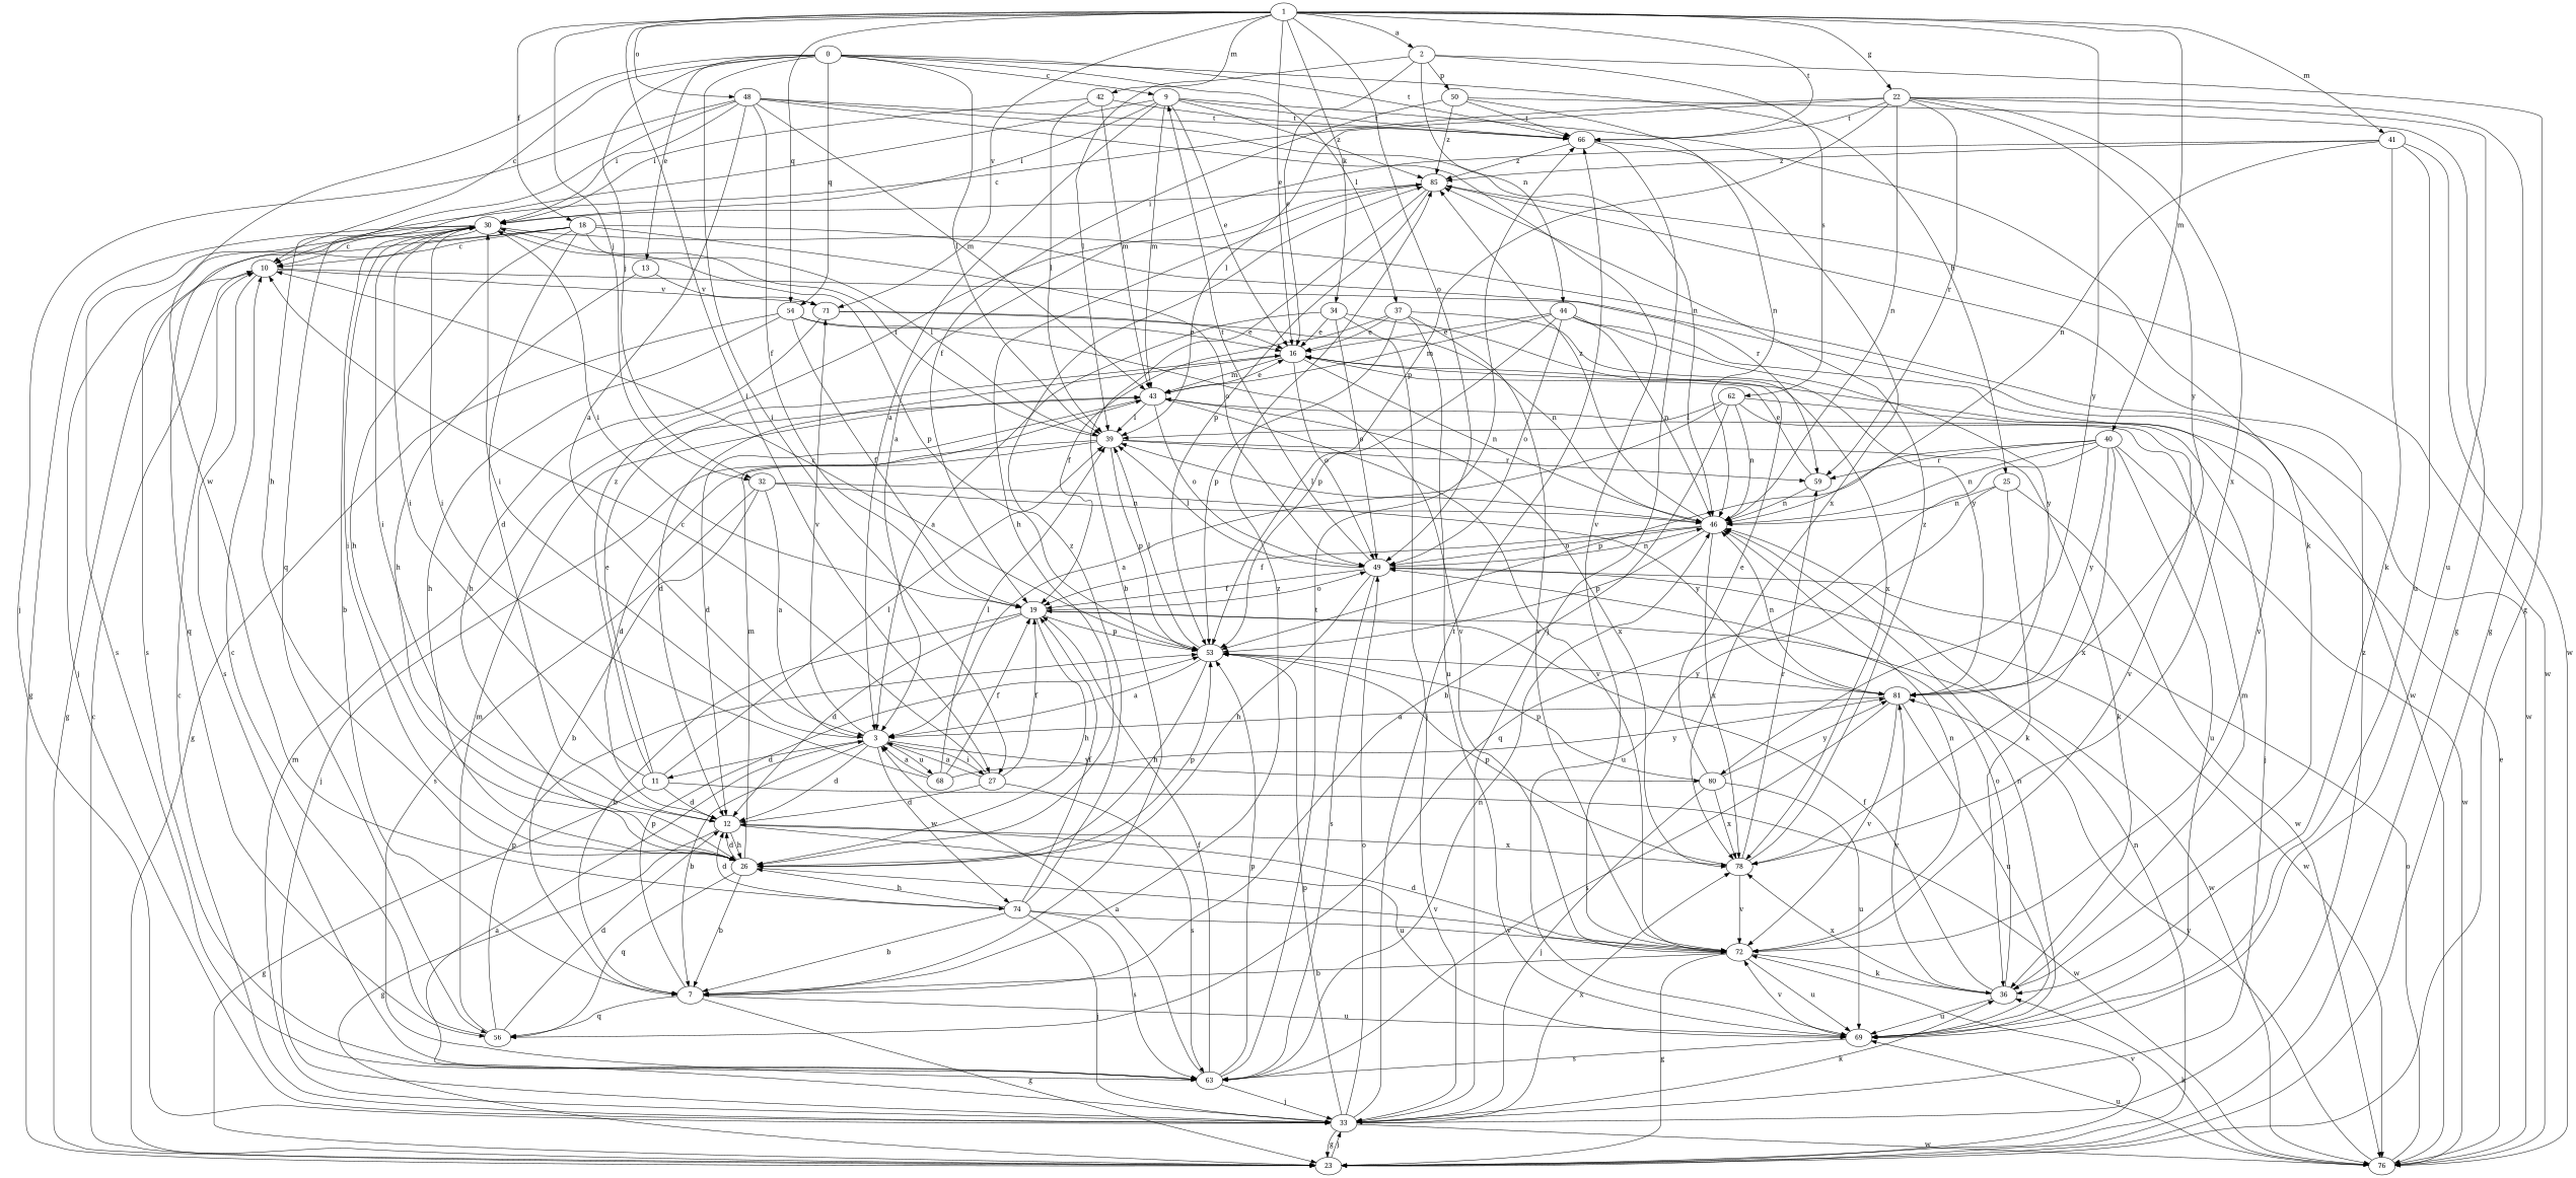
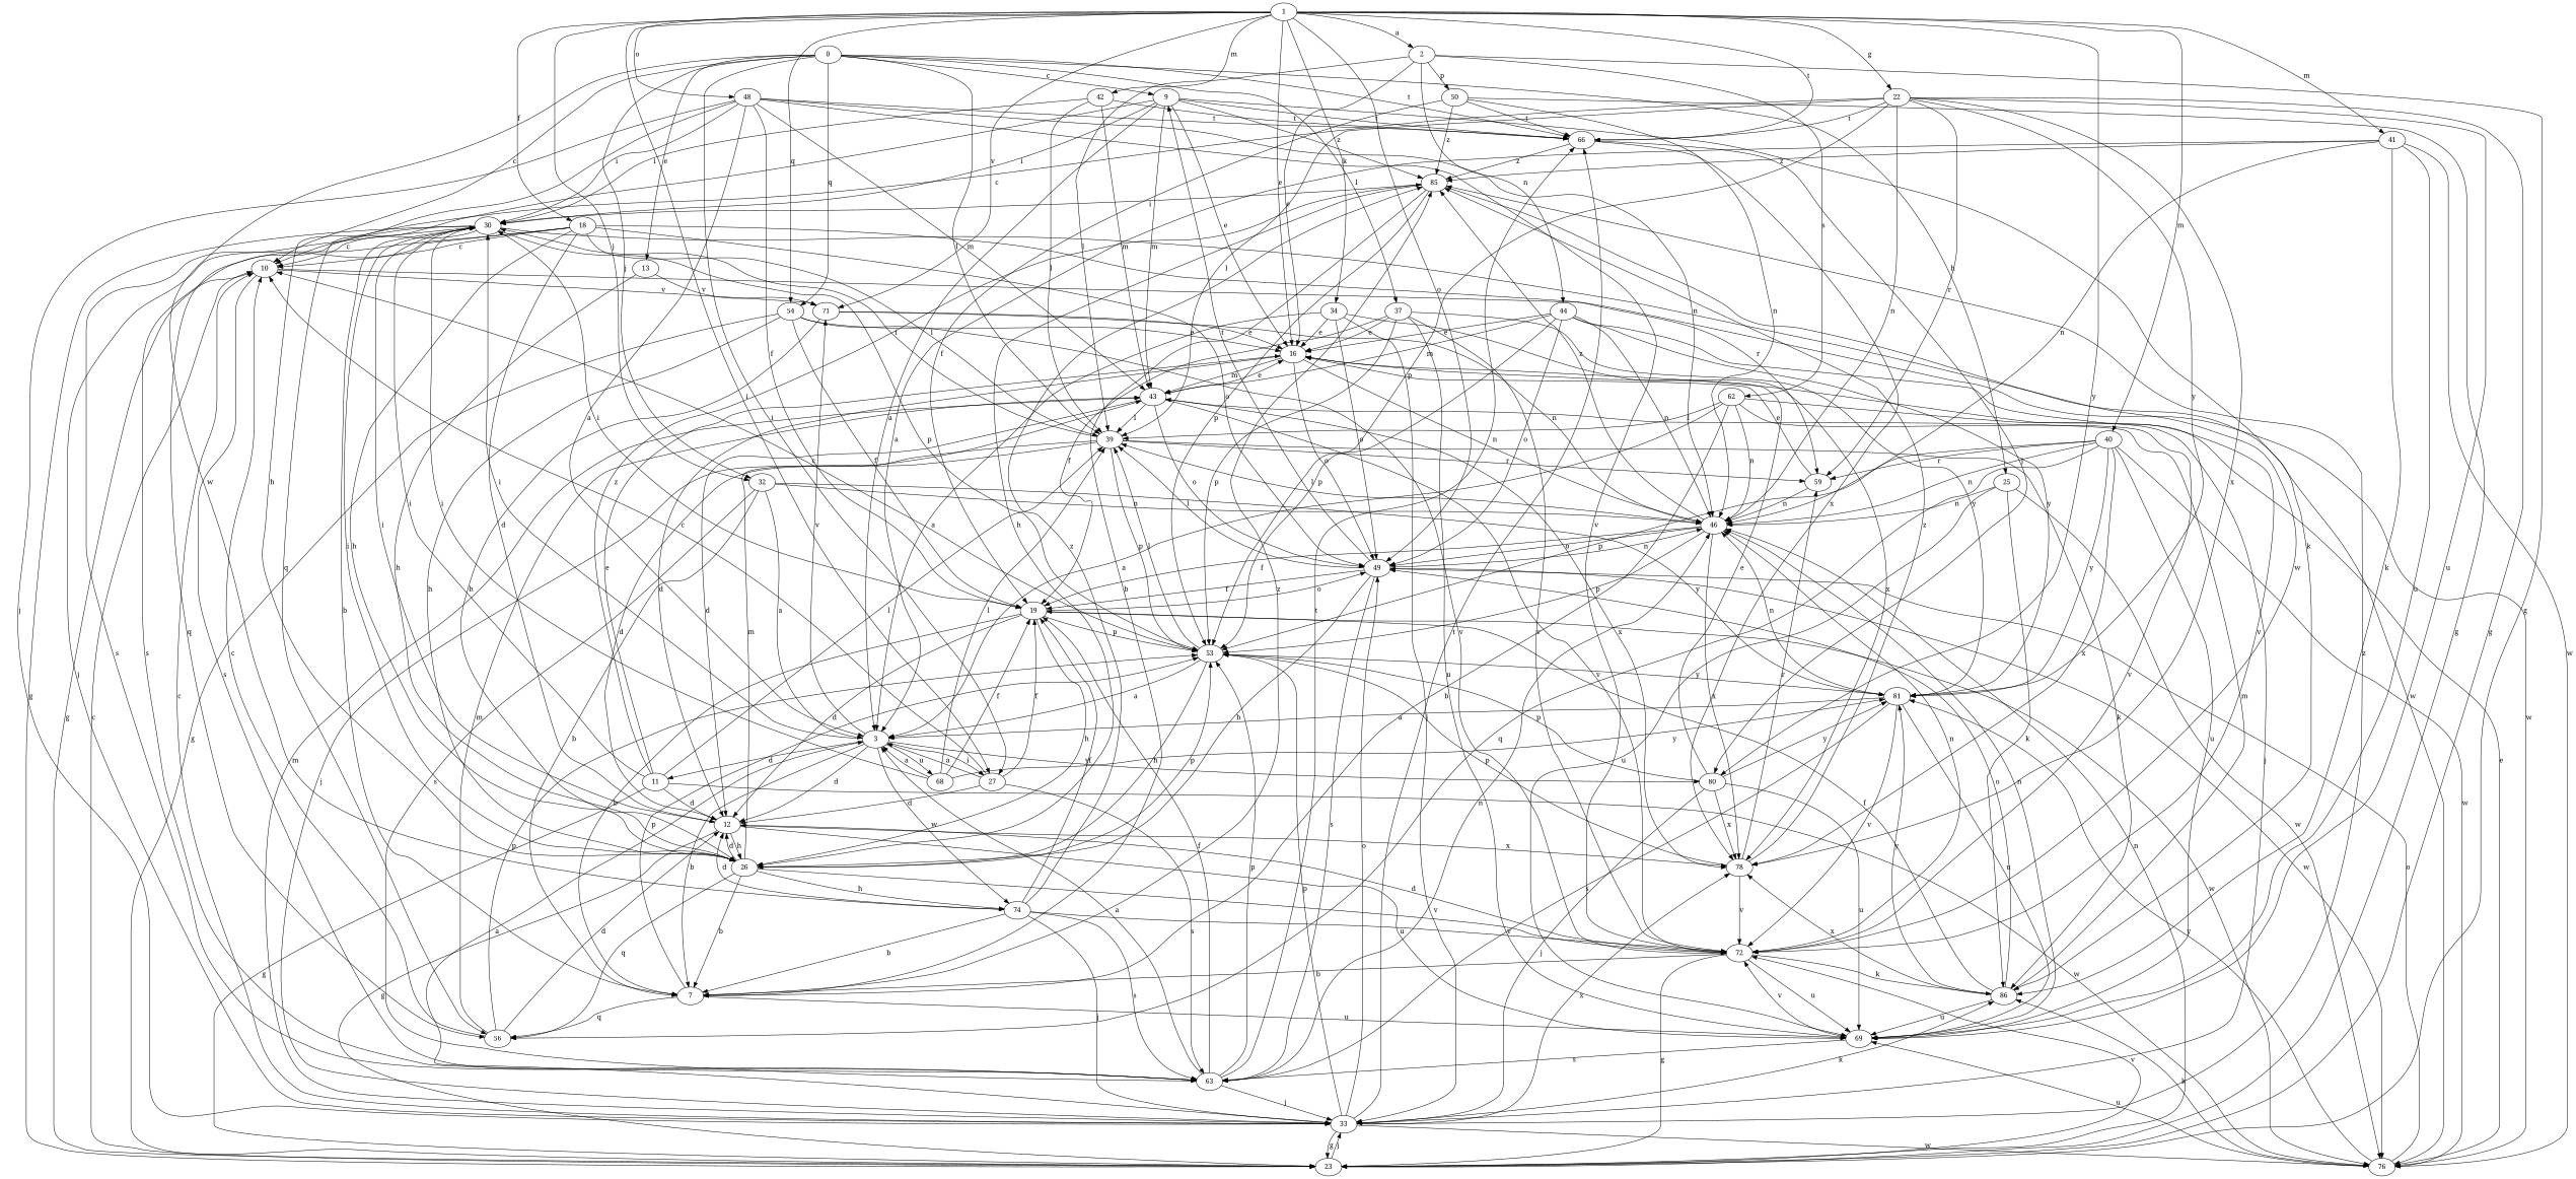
  strict digraph {
    fontname="Noto Serif"
    node [fontname="Noto Serif"]
    edge [fontname="Noto Serif"]
    0
    9
    10
    13
    25
    27
    32
    37
    39
    54
    66
    74
    16
    3
    30
    56
    85
-   36
+   36 [label=86]
    43
    71
    23
    63
    76
    26
    69
    46
    12
    19
    7
    81
    53
    72
    33
    59
    78
    1
    2
    18
    22
    34
    40
    41
    42
    48
    49
    80
    44
    50
    62
    11
    68
    0 -> 9 [label=c]
    0 -> 10 [label=c]
    0 -> 13 [label=e]
    0 -> 25 [label=h]
    0 -> 27 [label=i]
    0 -> 32 [label=j]
    0 -> 37 [label=l]
    0 -> 39 [label=l]
    0 -> 54 [label=q]
    0 -> 66 [label=t]
    0 -> 74 [label=w]
    9 -> 66 [label=t]
    9 -> 16 [label=e]
    9 -> 3 [label=a]
    9 -> 30 [label=i]
    9 -> 56 [label=q]
    9 -> 85 [label=z]
    9 -> 36 [label=k]
    9 -> 43 [label=m]
    10 -> 71 [label=v]
    10 -> 23 [label=g]
    10 -> 63 [label=s]
    10 -> 76 [label=w]
    13 -> 71 [label=v]
    13 -> 26 [label=h]
    25 -> 36 [label=k]
    25 -> 76 [label=w]
    25 -> 69 [label=u]
    25 -> 46 [label=n]
    27 -> 10 [label=c]
    27 -> 3 [label=a]
    27 -> 63 [label=s]
    27 -> 12 [label=d]
    27 -> 19 [label=f]
    32 -> 3 [label=a]
    32 -> 63 [label=s]
    32 -> 46 [label=n]
    32 -> 7 [label=b]
    32 -> 81 [label=y]
    37 -> 16 [label=e]
    37 -> 69 [label=u]
    37 -> 19 [label=f]
    37 -> 81 [label=y]
    37 -> 53 [label=p]
    37 -> 72 [label=v]
    39 -> 30 [label=i]
    39 -> 36 [label=k]
    39 -> 12 [label=d]
    39 -> 53 [label=p]
    39 -> 33 [label=j]
    39 -> 59 [label=r]
    54 -> 16 [label=e]
    54 -> 23 [label=g]
    54 -> 26 [label=h]
    54 -> 19 [label=f]
    54 -> 72 [label=v]
    66 -> 85 [label=z]
-   66 -> 33 [label=j]
+   66 -> 80 [label=j]
    66 -> 78 [label=x]
    74 -> 85 [label=z]
    74 -> 63 [label=s]
-   74 -> 26 [label=h]
+   26 -> 74 [label=h]
    74 -> 12 [label=d]
    74 -> 19 [label=f]
    74 -> 7 [label=b]
    74 -> 72 [label=v]
    74 -> 33 [label=j]
    16 -> 43 [label=m]
    16 -> 46 [label=n]
    16 -> 12 [label=d]
    16 -> 49 [label=o]
    3 -> 27 [label=i]
    3 -> 74 [label=w]
    3 -> 30 [label=i]
    3 -> 71 [label=v]
    3 -> 12 [label=d]
    3 -> 7 [label=b]
    3 -> 80 [label=y]
    3 -> 11 [label=d]
    3 -> 68 [label=u]
    30 -> 10 [label=c]
    30 -> 56 [label=q]
    30 -> 23 [label=g]
    30 -> 63 [label=s]
    30 -> 76 [label=w]
    30 -> 7 [label=b]
    30 -> 53 [label=p]
    56 -> 10 [label=c]
    56 -> 43 [label=m]
    56 -> 12 [label=d]
    56 -> 53 [label=p]
    85 -> 30 [label=i]
-   85 -> 76 [label=w]
+   85 -> 72 [label=w]
    85 -> 26 [label=h]
    85 -> 7 [label=b]
    85 -> 53 [label=p]
    36 -> 43 [label=m]
    36 -> 69 [label=u]
    36 -> 19 [label=f]
    36 -> 81 [label=y]
    36 -> 78 [label=x]
    36 -> 49 [label=o]
    43 -> 39 [label=l]
    43 -> 16 [label=e]
    43 -> 12 [label=d]
    43 -> 72 [label=v]
    43 -> 78 [label=x]
    43 -> 49 [label=o]
    71 -> 16 [label=e]
    71 -> 26 [label=h]
    71 -> 46 [label=n]
    23 -> 10 [label=c]
    23 -> 46 [label=n]
    23 -> 72 [label=v]
    23 -> 33 [label=j]
    63 -> 66 [label=t]
    63 -> 3 [label=a]
    63 -> 46 [label=n]
    63 -> 19 [label=f]
    63 -> 53 [label=p]
    63 -> 33 [label=j]
    76 -> 16 [label=e]
    76 -> 36 [label=k]
    76 -> 69 [label=u]
    76 -> 81 [label=y]
    76 -> 49 [label=o]
    26 -> 30 [label=i]
    26 -> 56 [label=q]
    26 -> 43 [label=m]
    26 -> 12 [label=d]
    26 -> 7 [label=b]
    26 -> 53 [label=p]
    26 -> 72 [label=v]
    69 -> 63 [label=s]
    69 -> 46 [label=n]
    69 -> 72 [label=v]
    46 -> 39 [label=l]
    46 -> 85 [label=z]
    46 -> 19 [label=f]
    46 -> 53 [label=p]
    46 -> 78 [label=x]
    46 -> 49 [label=o]
    12 -> 30 [label=i]
    12 -> 23 [label=g]
    12 -> 26 [label=h]
    12 -> 69 [label=u]
    12 -> 78 [label=x]
    19 -> 30 [label=i]
    19 -> 76 [label=w]
    19 -> 26 [label=h]
    19 -> 12 [label=d]
    19 -> 7 [label=b]
    19 -> 53 [label=p]
    19 -> 49 [label=o]
    7 -> 56 [label=q]
    7 -> 85 [label=z]
-   7 -> 23 [label=g]
    7 -> 69 [label=u]
    7 -> 53 [label=p]
    81 -> 3 [label=a]
    81 -> 63 [label=s]
    81 -> 69 [label=u]
    81 -> 46 [label=n]
    81 -> 72 [label=v]
    53 -> 10 [label=c]
    53 -> 39 [label=l]
    53 -> 3 [label=a]
    53 -> 26 [label=h]
    53 -> 81 [label=y]
    72 -> 36 [label=k]
    72 -> 23 [label=g]
    72 -> 69 [label=u]
    72 -> 46 [label=n]
    72 -> 12 [label=d]
    72 -> 7 [label=b]
    33 -> 10 [label=c]
    33 -> 66 [label=t]
    33 -> 3 [label=a]
    33 -> 85 [label=z]
    33 -> 36 [label=k]
    33 -> 43 [label=m]
    33 -> 23 [label=g]
    33 -> 76 [label=w]
    33 -> 53 [label=p]
    33 -> 78 [label=x]
    33 -> 49 [label=o]
    59 -> 16 [label=e]
    59 -> 46 [label=n]
    78 -> 85 [label=z]
    78 -> 53 [label=p]
    78 -> 72 [label=v]
    78 -> 59 [label=r]
    1 -> 27 [label=i]
    1 -> 32 [label=j]
    1 -> 54 [label=q]
    1 -> 66 [label=t]
    1 -> 16 [label=e]
    1 -> 71 [label=v]
    1 -> 2 [label=a]
    1 -> 18 [label=f]
    1 -> 22 [label=g]
    1 -> 34 [label=k]
    1 -> 40 [label=m]
    1 -> 41 [label=m]
    1 -> 42 [label=m]
    1 -> 48 [label=o]
    1 -> 49 [label=o]
    1 -> 80 [label=y]
    2 -> 39 [label=l]
    2 -> 16 [label=e]
    2 -> 23 [label=g]
    2 -> 44 [label=n]
    2 -> 50 [label=p]
    2 -> 62 [label=s]
    18 -> 10 [label=c]
    18 -> 39 [label=l]
    18 -> 63 [label=s]
    18 -> 26 [label=h]
    18 -> 12 [label=d]
    18 -> 33 [label=j]
    18 -> 59 [label=r]
    18 -> 49 [label=o]
    22 -> 10 [label=c]
    22 -> 39 [label=l]
    22 -> 66 [label=t]
    22 -> 23 [label=g]
    22 -> 69 [label=u]
    22 -> 46 [label=n]
    22 -> 81 [label=y]
    22 -> 53 [label=p]
    22 -> 59 [label=r]
    22 -> 78 [label=x]
    34 -> 16 [label=e]
    34 -> 3 [label=a]
    34 -> 33 [label=j]
    34 -> 78 [label=x]
    34 -> 49 [label=o]
    40 -> 56 [label=q]
    40 -> 76 [label=w]
    40 -> 69 [label=u]
    40 -> 46 [label=n]
    40 -> 81 [label=y]
    40 -> 53 [label=p]
    40 -> 59 [label=r]
    40 -> 78 [label=x]
    41 -> 3 [label=a]
    41 -> 85 [label=z]
    41 -> 36 [label=k]
    41 -> 76 [label=w]
    41 -> 69 [label=u]
    41 -> 46 [label=n]
    42 -> 39 [label=l]
    42 -> 66 [label=t]
    42 -> 30 [label=i]
    42 -> 43 [label=m]
    48 -> 66 [label=t]
    48 -> 3 [label=a]
    48 -> 30 [label=i]
    48 -> 43 [label=m]
    48 -> 26 [label=h]
    48 -> 46 [label=n]
    48 -> 19 [label=f]
    48 -> 72 [label=v]
    48 -> 33 [label=j]
    49 -> 9 [label=t]
    49 -> 39 [label=l]
    49 -> 63 [label=s]
    49 -> 76 [label=w]
    49 -> 26 [label=h]
    49 -> 46 [label=n]
    49 -> 19 [label=f]
    80 -> 16 [label=e]
    80 -> 69 [label=u]
    80 -> 81 [label=y]
    80 -> 53 [label=p]
    80 -> 33 [label=j]
    80 -> 78 [label=x]
    44 -> 16 [label=e]
    44 -> 43 [label=m]
    44 -> 46 [label=n]
    44 -> 81 [label=y]
    44 -> 53 [label=p]
    44 -> 72 [label=v]
    44 -> 49 [label=o]
    50 -> 66 [label=t]
    50 -> 85 [label=z]
    50 -> 23 [label=g]
    50 -> 46 [label=n]
    50 -> 19 [label=f]
    62 -> 39 [label=l]
    62 -> 3 [label=a]
    62 -> 46 [label=n]
    62 -> 7 [label=b]
    62 -> 72 [label=v]
    62 -> 33 [label=j]
    11 -> 39 [label=l]
    11 -> 16 [label=e]
    11 -> 30 [label=i]
    11 -> 85 [label=z]
    11 -> 23 [label=g]
    11 -> 76 [label=w]
    11 -> 12 [label=d]
    68 -> 39 [label=l]
    68 -> 3 [label=a]
    68 -> 30 [label=i]
    68 -> 19 [label=f]
    68 -> 81 [label=y]
  }
